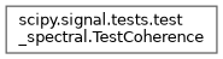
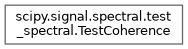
  digraph {
    rankdir=LR
-   n1 [color=grey40 fillcolor=white fontname=Helvetica fontsize=10 height=0.2 label="scipy.signal.tests.test\l_spectral.TestCoherence" shape=box style=filled width=0.4]
+   n1 [color=grey40 fillcolor=white fontname=Helvetica fontsize=10 height=0.2 label="scipy.signal.spectral.test\l_spectral.TestCoherence" shape=box style=filled width=0.4]
  }
